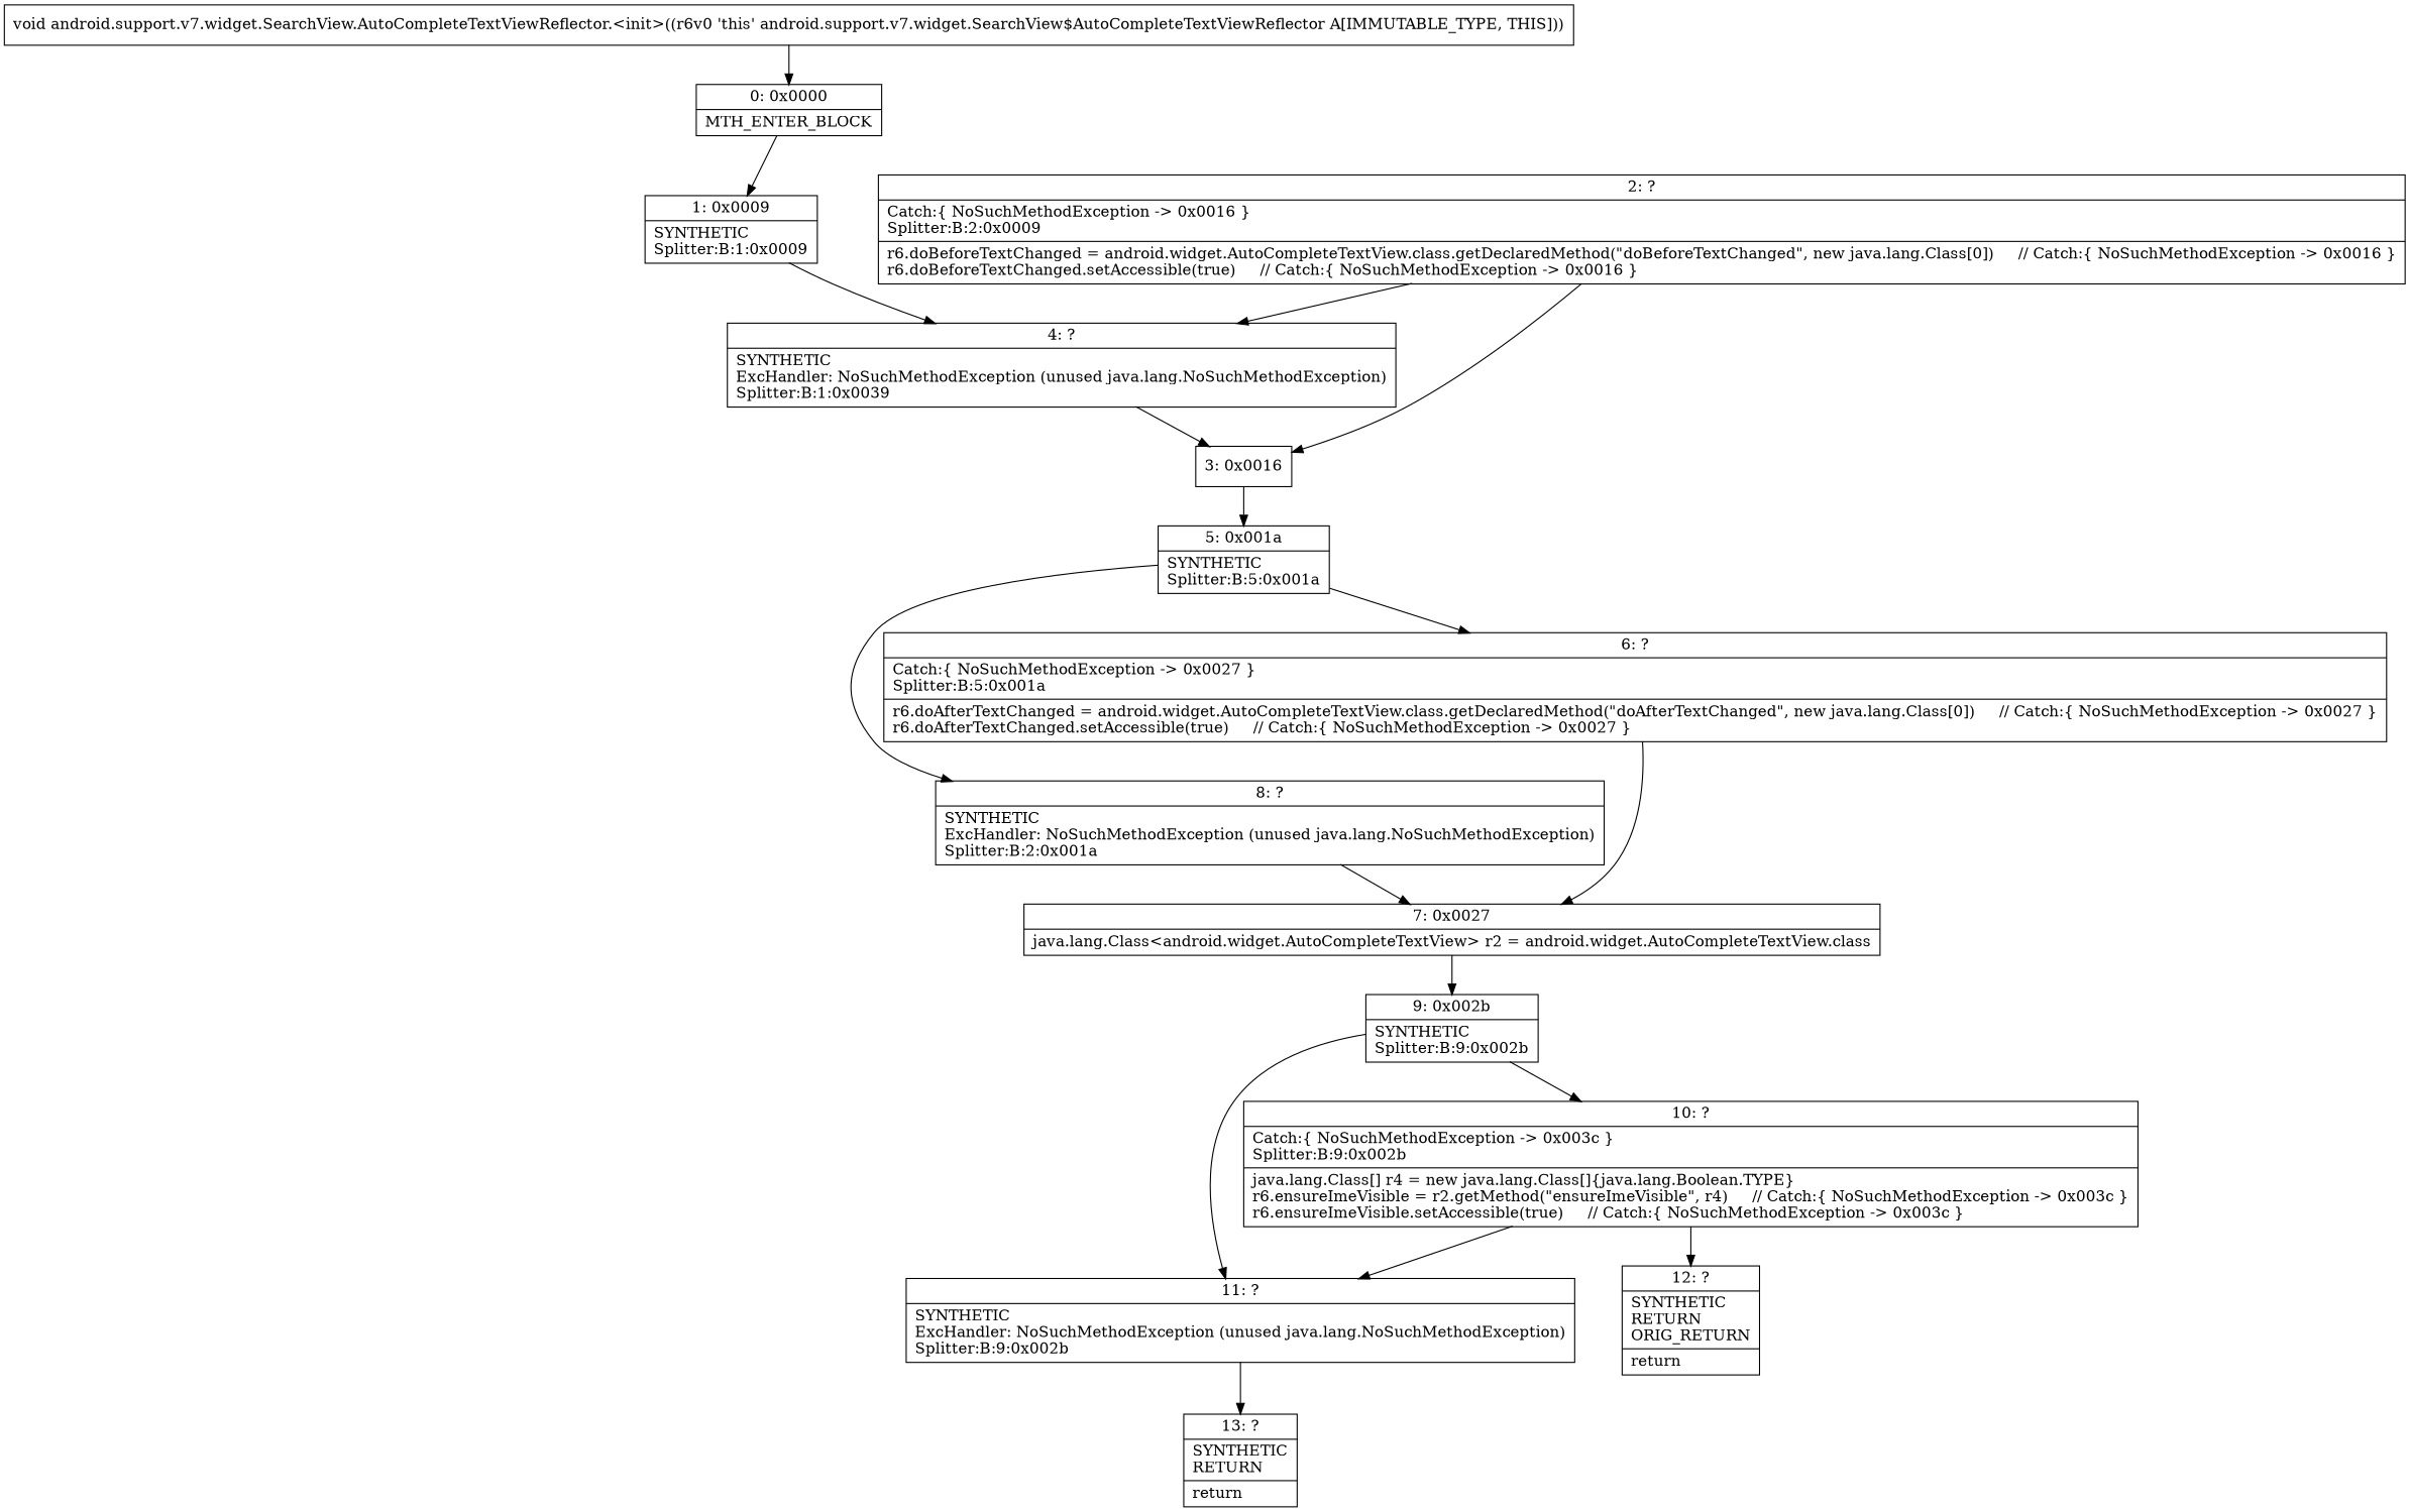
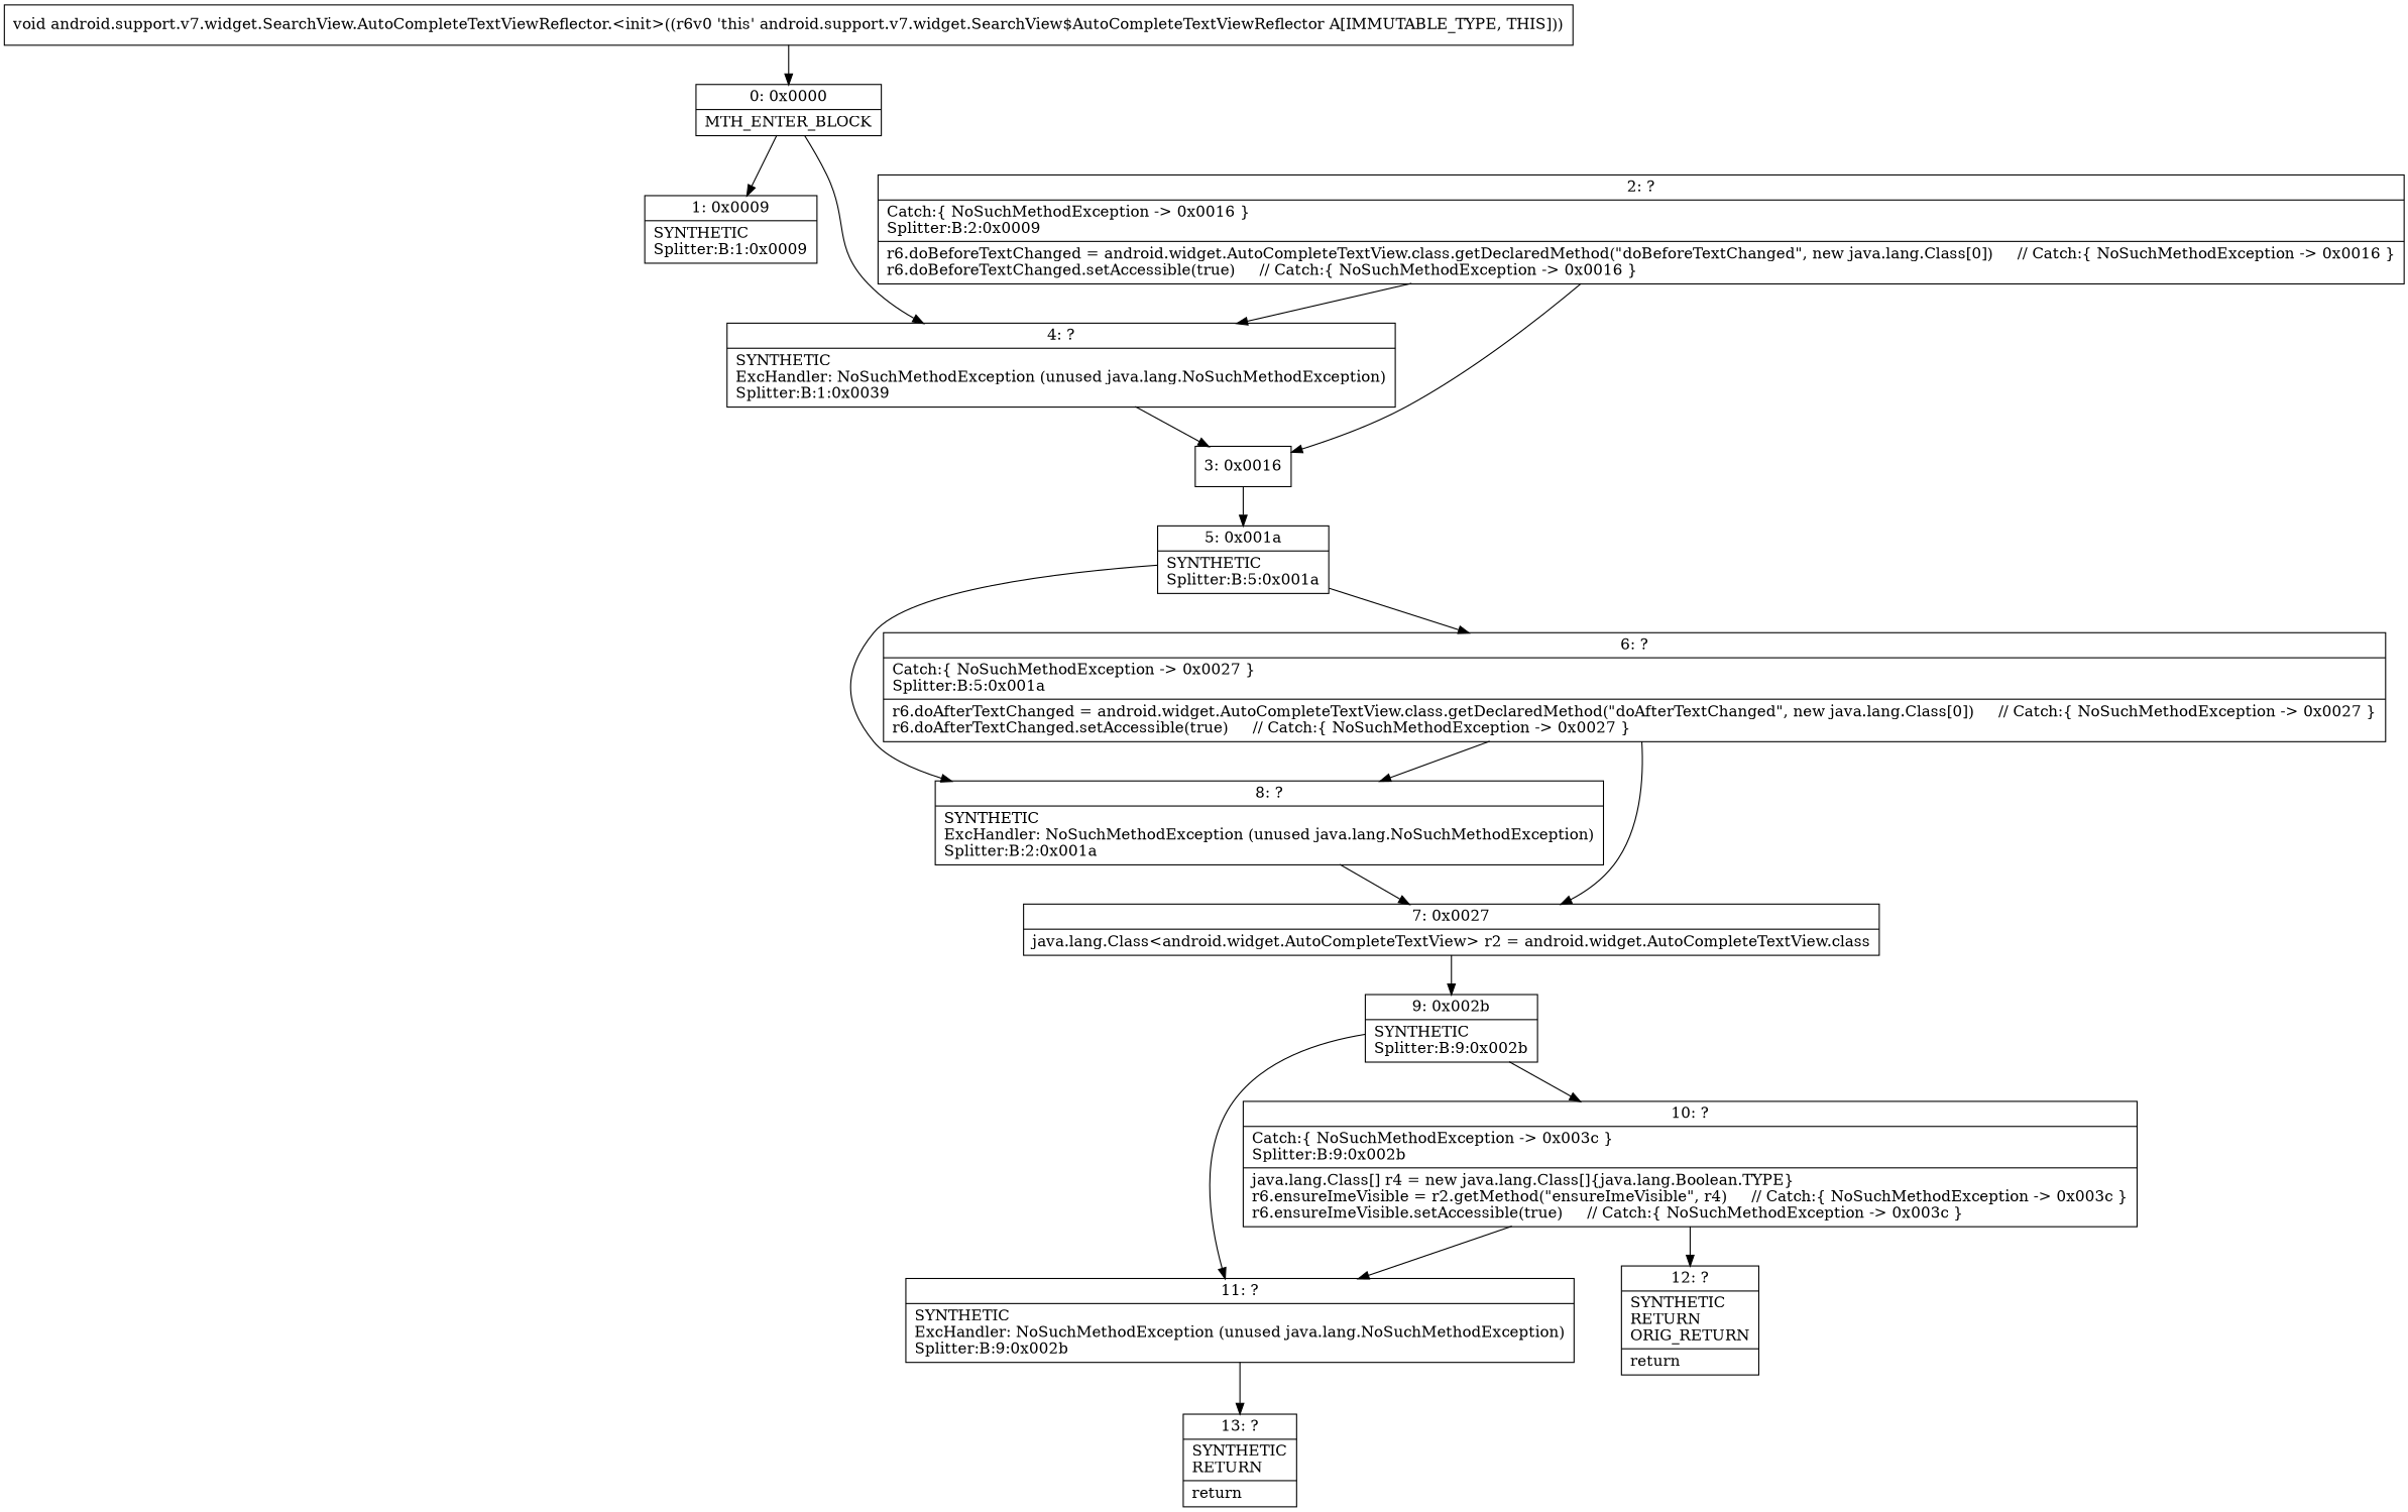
  digraph {
    node [shape=record]
    n1 [label="{0\:\ 0x0000|MTH_ENTER_BLOCK\l}"]
    n2 [label="{1\:\ 0x0009|SYNTHETIC\lSplitter:B:1:0x0009\l}"]
    n3 [label="{4\:\ ?|SYNTHETIC\lExcHandler: NoSuchMethodException (unused java.lang.NoSuchMethodException)\lSplitter:B:1:0x0039\l}"]
    n4 [label="{2\:\ ?|Catch:\{ NoSuchMethodException \-\> 0x0016 \}\lSplitter:B:2:0x0009\l|r6.doBeforeTextChanged = android.widget.AutoCompleteTextView.class.getDeclaredMethod(\"doBeforeTextChanged\", new java.lang.Class[0])     \/\/ Catch:\{ NoSuchMethodException \-\> 0x0016 \}\lr6.doBeforeTextChanged.setAccessible(true)     \/\/ Catch:\{ NoSuchMethodException \-\> 0x0016 \}\l}"]
    n5 [label="{3\:\ 0x0016}"]
    n6 [label="{5\:\ 0x001a|SYNTHETIC\lSplitter:B:5:0x001a\l}"]
    n7 [label="{6\:\ ?|Catch:\{ NoSuchMethodException \-\> 0x0027 \}\lSplitter:B:5:0x001a\l|r6.doAfterTextChanged = android.widget.AutoCompleteTextView.class.getDeclaredMethod(\"doAfterTextChanged\", new java.lang.Class[0])     \/\/ Catch:\{ NoSuchMethodException \-\> 0x0027 \}\lr6.doAfterTextChanged.setAccessible(true)     \/\/ Catch:\{ NoSuchMethodException \-\> 0x0027 \}\l}"]
    n8 [label="{8\:\ ?|SYNTHETIC\lExcHandler: NoSuchMethodException (unused java.lang.NoSuchMethodException)\lSplitter:B:2:0x001a\l}"]
    n9 [label="{7\:\ 0x0027|java.lang.Class\<android.widget.AutoCompleteTextView\> r2 = android.widget.AutoCompleteTextView.class\l}"]
    n10 [label="{9\:\ 0x002b|SYNTHETIC\lSplitter:B:9:0x002b\l}"]
    n11 [label="{10\:\ ?|Catch:\{ NoSuchMethodException \-\> 0x003c \}\lSplitter:B:9:0x002b\l|java.lang.Class[] r4 = new java.lang.Class[]\{java.lang.Boolean.TYPE\}\lr6.ensureImeVisible = r2.getMethod(\"ensureImeVisible\", r4)     \/\/ Catch:\{ NoSuchMethodException \-\> 0x003c \}\lr6.ensureImeVisible.setAccessible(true)     \/\/ Catch:\{ NoSuchMethodException \-\> 0x003c \}\l}"]
    n12 [label="{11\:\ ?|SYNTHETIC\lExcHandler: NoSuchMethodException (unused java.lang.NoSuchMethodException)\lSplitter:B:9:0x002b\l}"]
    n13 [label="{12\:\ ?|SYNTHETIC\lRETURN\lORIG_RETURN\l|return\l}"]
    n14 [label="{13\:\ ?|SYNTHETIC\lRETURN\l|return\l}"]
    n15 [label="{void android.support.v7.widget.SearchView.AutoCompleteTextViewReflector.\<init\>((r6v0 'this' android.support.v7.widget.SearchView$AutoCompleteTextViewReflector A[IMMUTABLE_TYPE, THIS])) }"]
    n1 -> n2
-   n2 -> n3
+   n1 -> n3
    n3 -> n5
    n4 -> n3
    n4 -> n5
    n5 -> n6
    n6 -> n7
    n6 -> n8
+   n7 -> n8
    n7 -> n9
    n8 -> n9
    n9 -> n10
    n10 -> n11
    n10 -> n12
    n11 -> n12
    n11 -> n13
    n12 -> n14
    n15 -> n1
  }
